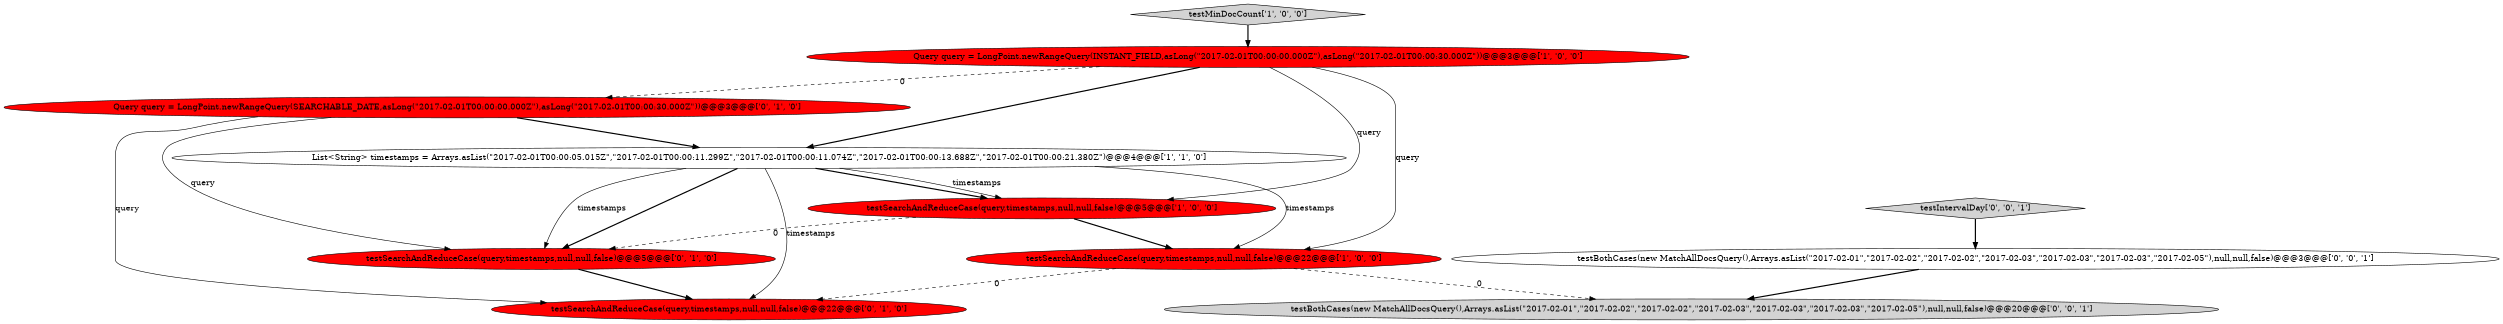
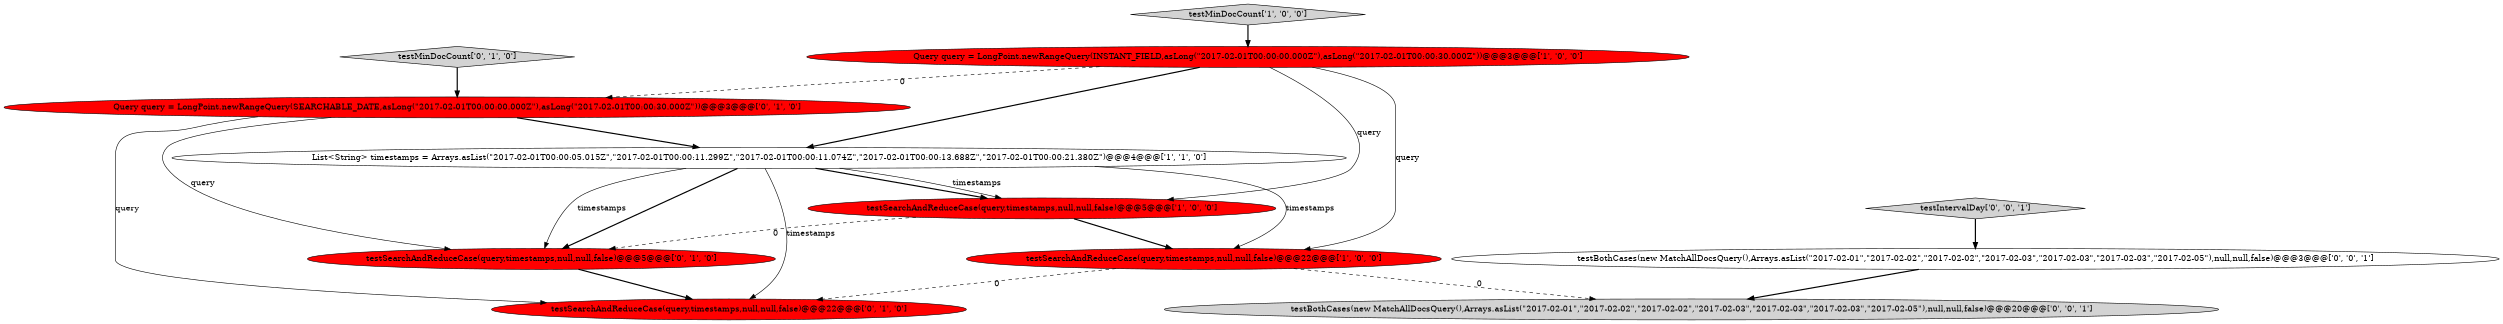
  digraph {
    node [fillcolor=red shape=ellipse style=filled]
    edge [style=bold]
    n1 [label="testSearchAndReduceCase(query,timestamps,null,null,false)@@@5@@@['1', '0', '0']"]
    n2 [label="testSearchAndReduceCase(query,timestamps,null,null,false)@@@5@@@['0', '1', '0']"]
    n3 [label="testSearchAndReduceCase(query,timestamps,null,null,false)@@@22@@@['1', '0', '0']"]
    n4 [fillcolor=lightgray label="testMinDocCount['1', '0', '0']" shape=diamond]
    n5 [label="Query query = LongPoint.newRangeQuery(INSTANT_FIELD,asLong(\"2017-02-01T00:00:00.000Z\"),asLong(\"2017-02-01T00:00:30.000Z\"))@@@3@@@['1', '0', '0']"]
+   n6 [fillcolor=lightgray label="testMinDocCount['0', '1', '0']" shape=diamond]
    n7 [label="Query query = LongPoint.newRangeQuery(SEARCHABLE_DATE,asLong(\"2017-02-01T00:00:00.000Z\"),asLong(\"2017-02-01T00:00:30.000Z\"))@@@3@@@['0', '1', '0']"]
    n8 [fillcolor=white label="List<String> timestamps = Arrays.asList(\"2017-02-01T00:00:05.015Z\",\"2017-02-01T00:00:11.299Z\",\"2017-02-01T00:00:11.074Z\",\"2017-02-01T00:00:13.688Z\",\"2017-02-01T00:00:21.380Z\")@@@4@@@['1', '1', '0']"]
    n9 [label="testSearchAndReduceCase(query,timestamps,null,null,false)@@@22@@@['0', '1', '0']"]
    n10 [fillcolor=lightgray label="testBothCases(new MatchAllDocsQuery(),Arrays.asList(\"2017-02-01\",\"2017-02-02\",\"2017-02-02\",\"2017-02-03\",\"2017-02-03\",\"2017-02-03\",\"2017-02-05\"),null,null,false)@@@20@@@['0', '0', '1']"]
    n11 [fillcolor=white label="testBothCases(new MatchAllDocsQuery(),Arrays.asList(\"2017-02-01\",\"2017-02-02\",\"2017-02-02\",\"2017-02-03\",\"2017-02-03\",\"2017-02-03\",\"2017-02-05\"),null,null,false)@@@3@@@['0', '0', '1']"]
    n12 [fillcolor=lightgray label="testIntervalDay['0', '0', '1']" shape=diamond]
    n1 -> n2 [label=0 style=dashed]
    n1 -> n3
    n2 -> n9
    n3 -> n9 [label=0 style=dashed]
    n3 -> n10 [label=0 style=dashed]
    n4 -> n5
    n5 -> n1 [label=query style=solid]
    n5 -> n3 [label=query style=solid]
    n5 -> n7 [label=0 style=dashed]
    n5 -> n8
+   n6 -> n7
    n7 -> n2 [label=query style=solid]
    n7 -> n8
    n7 -> n9 [label=query style=solid]
    n8 -> n1
    n8 -> n1 [label=timestamps style=solid]
    n8 -> n2
    n8 -> n2 [label=timestamps style=solid]
    n8 -> n3 [label=timestamps style=solid]
    n8 -> n9 [label=timestamps style=solid]
    n11 -> n10
    n12 -> n11
  }
